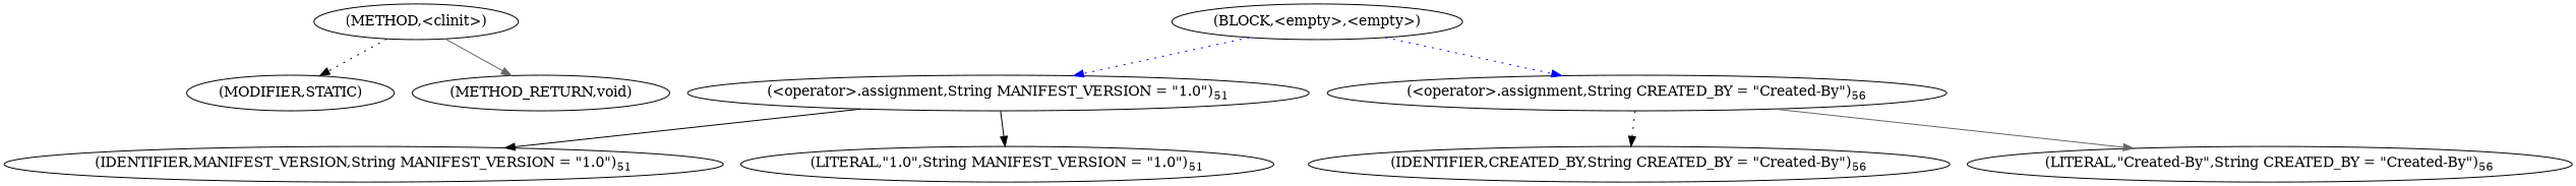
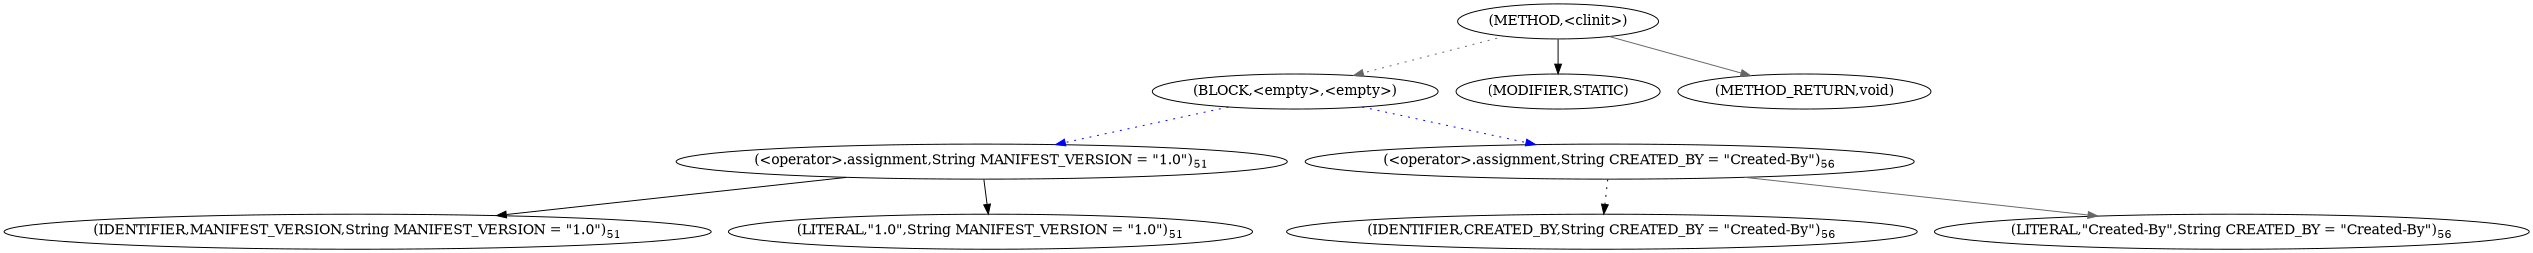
  digraph {
    edge [color=black style=dotted]
    n1 [label=<(METHOD,&lt;clinit&gt;)>]
    n2 [label=<(BLOCK,&lt;empty&gt;,&lt;empty&gt;)>]
    n3 [label=<(MODIFIER,STATIC)>]
    n4 [label=<(METHOD_RETURN,void)>]
    n5 [label=<(&lt;operator&gt;.assignment,String MANIFEST_VERSION = &quot;1.0&quot;)<SUB>51</SUB>>]
    n6 [label=<(&lt;operator&gt;.assignment,String CREATED_BY = &quot;Created-By&quot;)<SUB>56</SUB>>]
    n7 [label=<(IDENTIFIER,MANIFEST_VERSION,String MANIFEST_VERSION = &quot;1.0&quot;)<SUB>51</SUB>>]
    n8 [label=<(LITERAL,&quot;1.0&quot;,String MANIFEST_VERSION = &quot;1.0&quot;)<SUB>51</SUB>>]
    n9 [label=<(IDENTIFIER,CREATED_BY,String CREATED_BY = &quot;Created-By&quot;)<SUB>56</SUB>>]
    n10 [label=<(LITERAL,&quot;Created-By&quot;,String CREATED_BY = &quot;Created-By&quot;)<SUB>56</SUB>>]
-   n1 -> n3
+   n1 -> n2 [color=gray40]
+   n1 -> n3 [style=solid]
    n1 -> n4 [color=gray40 style=solid]
    n2 -> n5 [color=blue]
    n2 -> n6 [color=blue]
    n5 -> n7 [style=solid]
    n5 -> n8 [style=solid]
    n6 -> n9
    n6 -> n10 [color=gray40 style=solid]
  }
